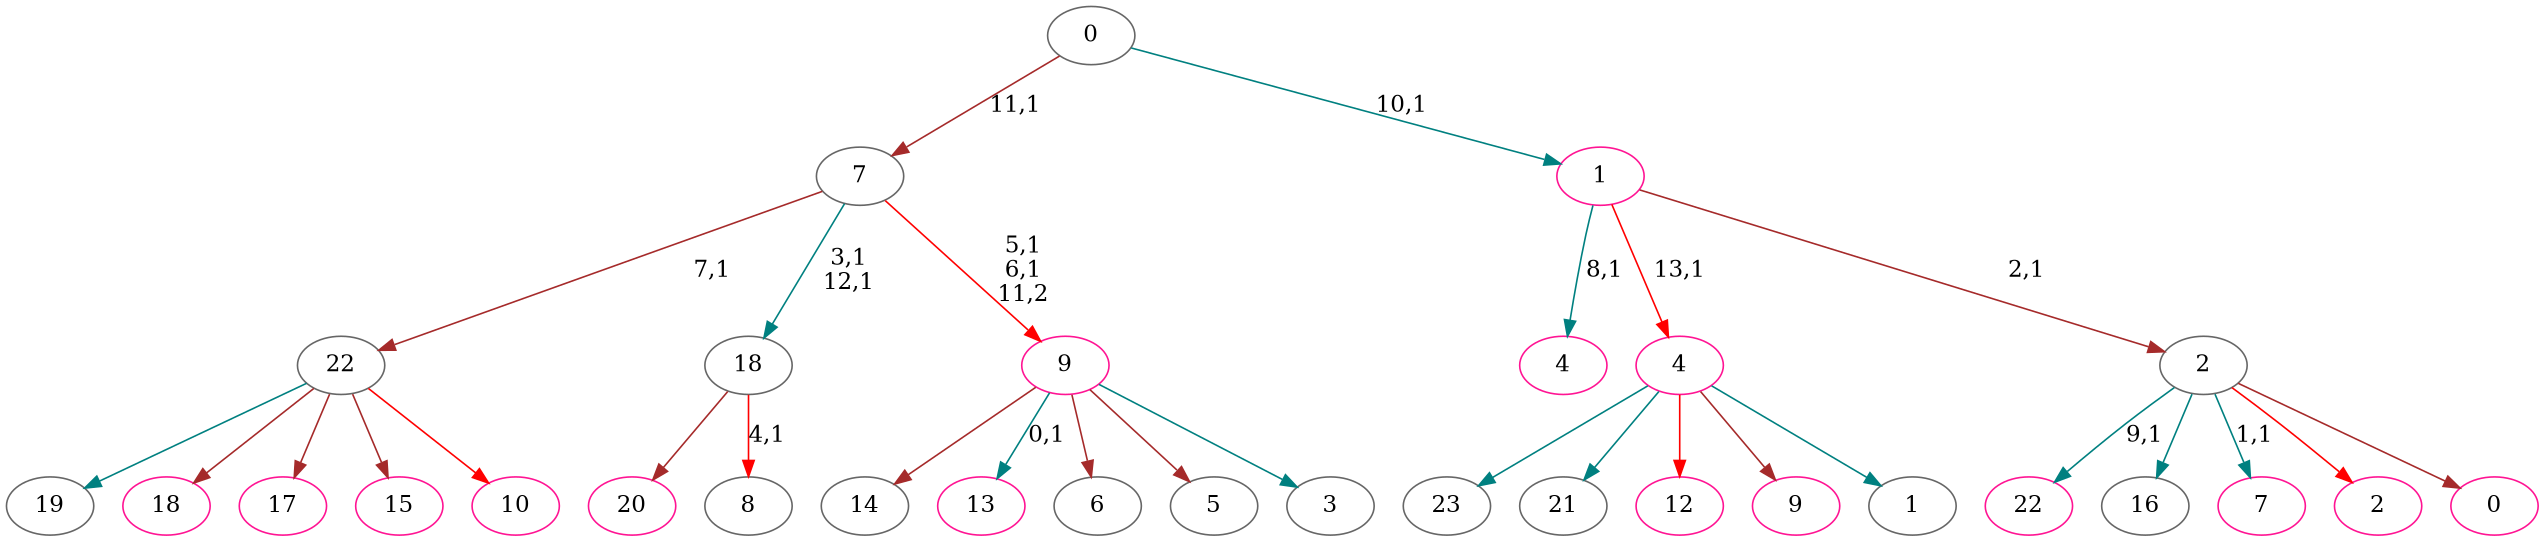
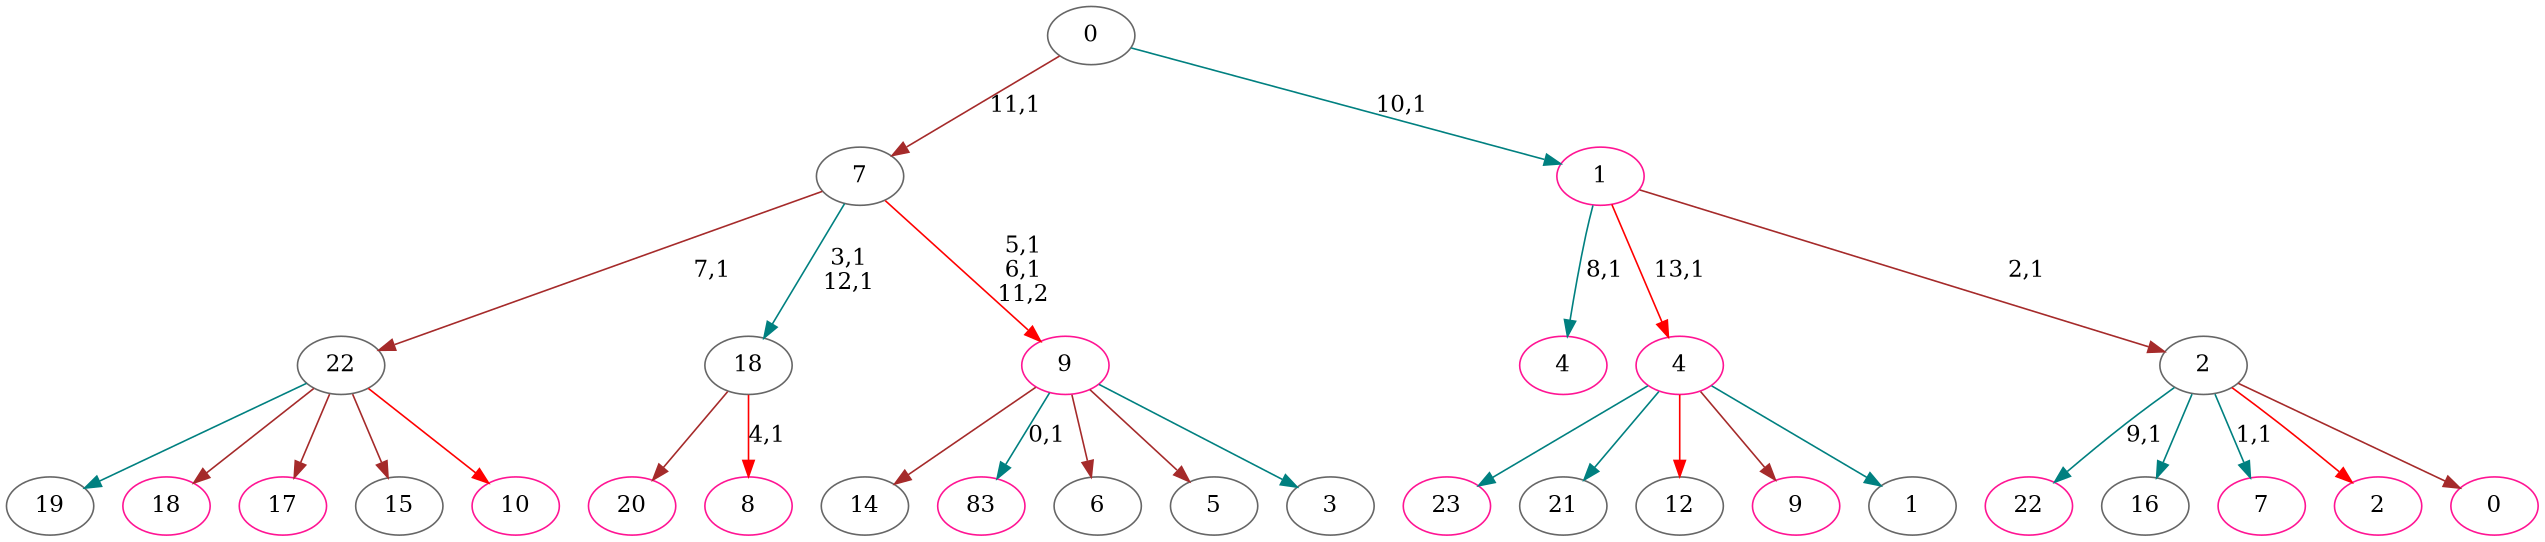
  digraph {
    node [color=deeppink]
    edge [color=teal]
-   n1 [color=gray40 label=23]
+   n1 [label=23]
    n2 [label=22]
    n3 [color=gray40 label=21]
    n4 [label=20]
    n5 [color=gray40 label=19]
    n6 [label=18]
    n7 [label=17]
    n8 [color=gray40 label=16]
-   n9 [label=15]
+   n9 [color=gray40 label=15]
    n10 [color=gray40 label=14]
-   n11 [label=13]
-   n12 [label=12]
+   n11 [label=83]
+   n12 [color=gray40 label=12]
    n13 [label=10]
    22 [color=gray40]
    n15 [label=9]
-   n16 [color=gray40 label=8]
+   n16 [label=8]
    18 [color=gray40]
    n18 [label=7]
    n19 [color=gray40 label=6]
    n20 [color=gray40 label=5]
    n21 [label=4]
    n22 [color=gray40 label=3]
    9
    7 [color=gray40]
    n25 [label=2]
    n26 [color=gray40 label=1]
    4
    n28 [label=0]
    2 [color=gray40]
    1
    0 [color=gray40]
    22 -> n5
    22 -> n6 [color=brown]
    22 -> n7 [color=brown]
    22 -> n9 [color=brown]
    22 -> n13 [color=red]
    18 -> n4 [color=brown]
    18 -> n16 [color=red label="4,1"]
    9 -> n10 [color=brown]
    9 -> n11 [label="0,1"]
    9 -> n19 [color=brown]
    9 -> n20 [color=brown]
    9 -> n22
    7 -> 22 [color=brown label="7,1"]
    7 -> 18 [label="3,1\n12,1"]
    7 -> 9 [color=red label="5,1\n6,1\n11,2"]
    4 -> n1
    4 -> n3
    4 -> n12 [color=red]
    4 -> n15 [color=brown]
    4 -> n26
    2 -> n2 [label="9,1"]
    2 -> n8
    2 -> n18 [label="1,1"]
    2 -> n25 [color=red]
    2 -> n28 [color=brown]
    1 -> n21 [label="8,1"]
    1 -> 4 [color=red label="13,1"]
    1 -> 2 [color=brown label="2,1"]
    0 -> 7 [color=brown label="11,1"]
    0 -> 1 [label="10,1"]
  }
